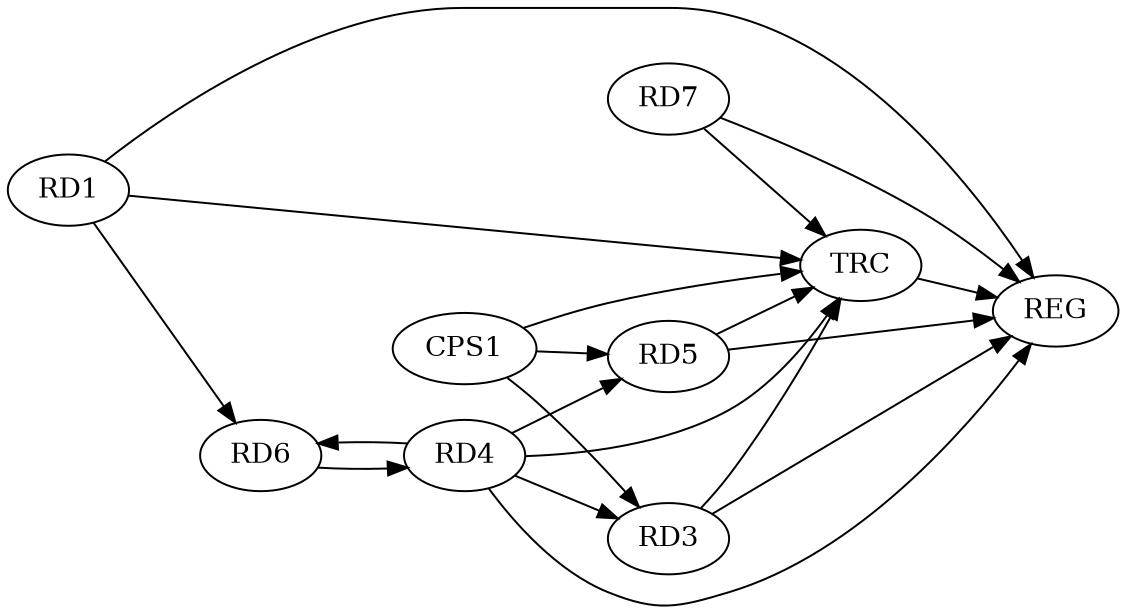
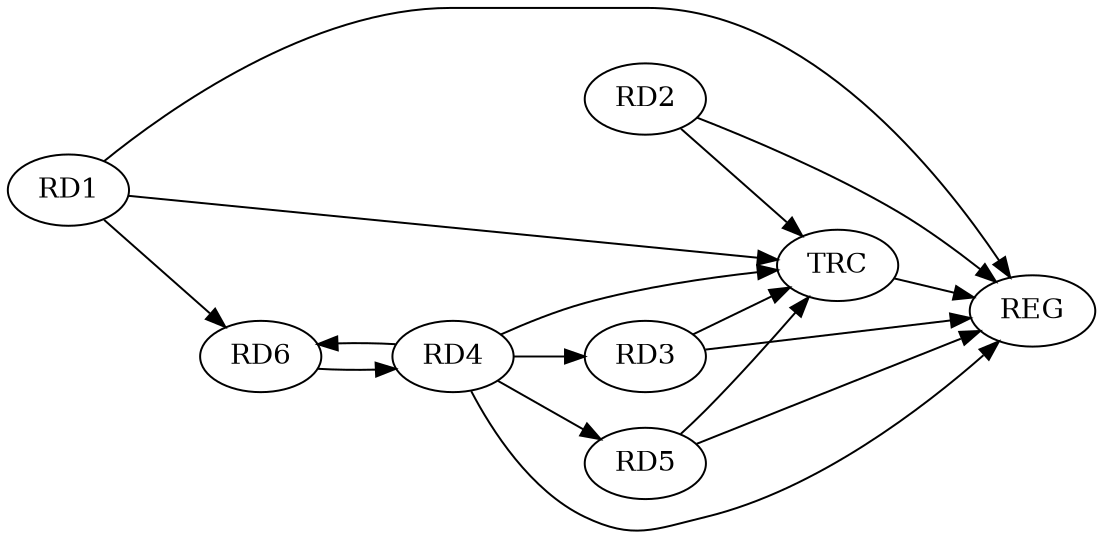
  strict digraph {
    rankdir=LR
    n1 [label=RD1]
    n2 [label=RD6]
    n3 [label=REG]
    n4 [label=TRC]
    n5 [label=RD4]
-   n6 [label=RD7]
+   n6 [label=RD2]
    n7 [label=RD3]
    n8 [label=RD5]
-   n9 [label=CPS1]
    n1 -> n2
    n1 -> n3
    n1 -> n4
    n2 -> n5
    n4 -> n3
    n5 -> n2
    n5 -> n3
    n5 -> n4
    n5 -> n7
    n5 -> n8
    n6 -> n3
    n6 -> n4
    n7 -> n3
    n7 -> n4
    n8 -> n3
    n8 -> n4
-   n9 -> n4
-   n9 -> n7
-   n9 -> n8
  }
